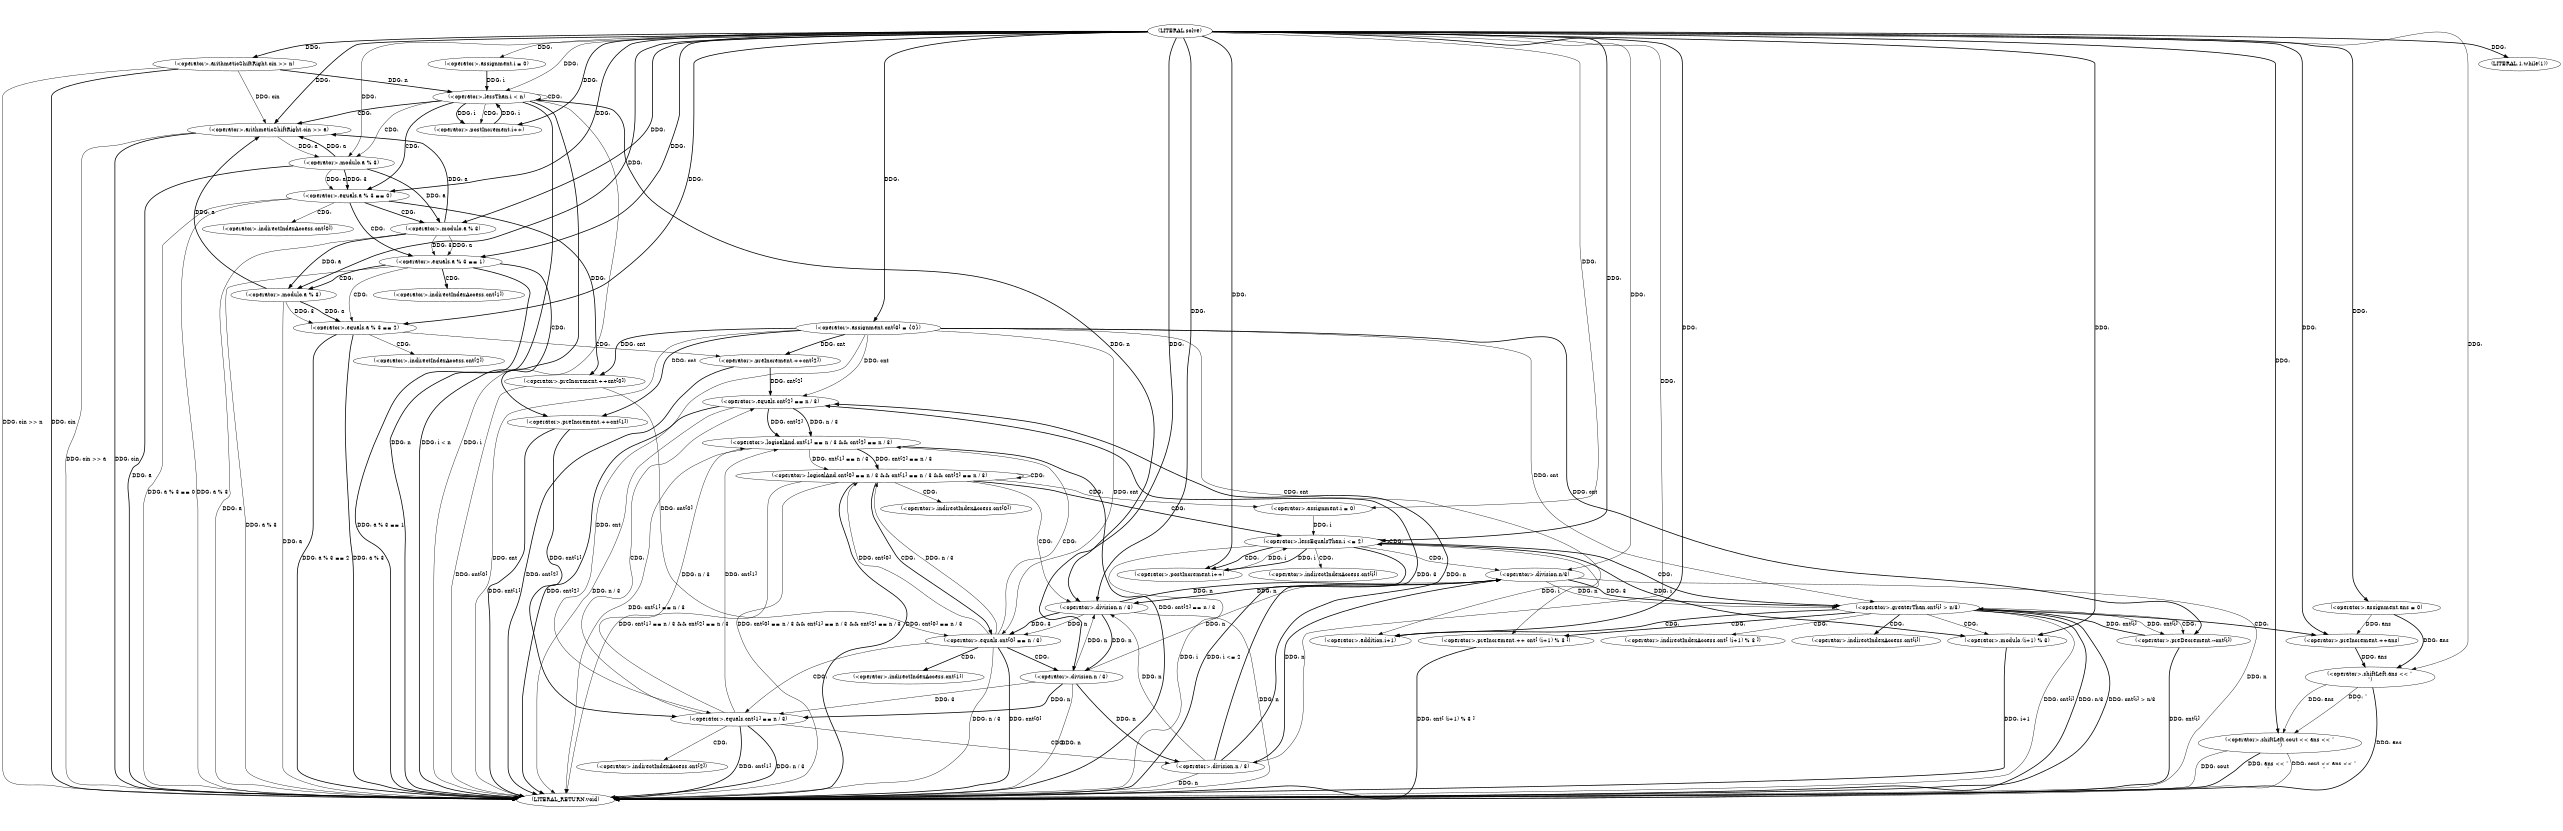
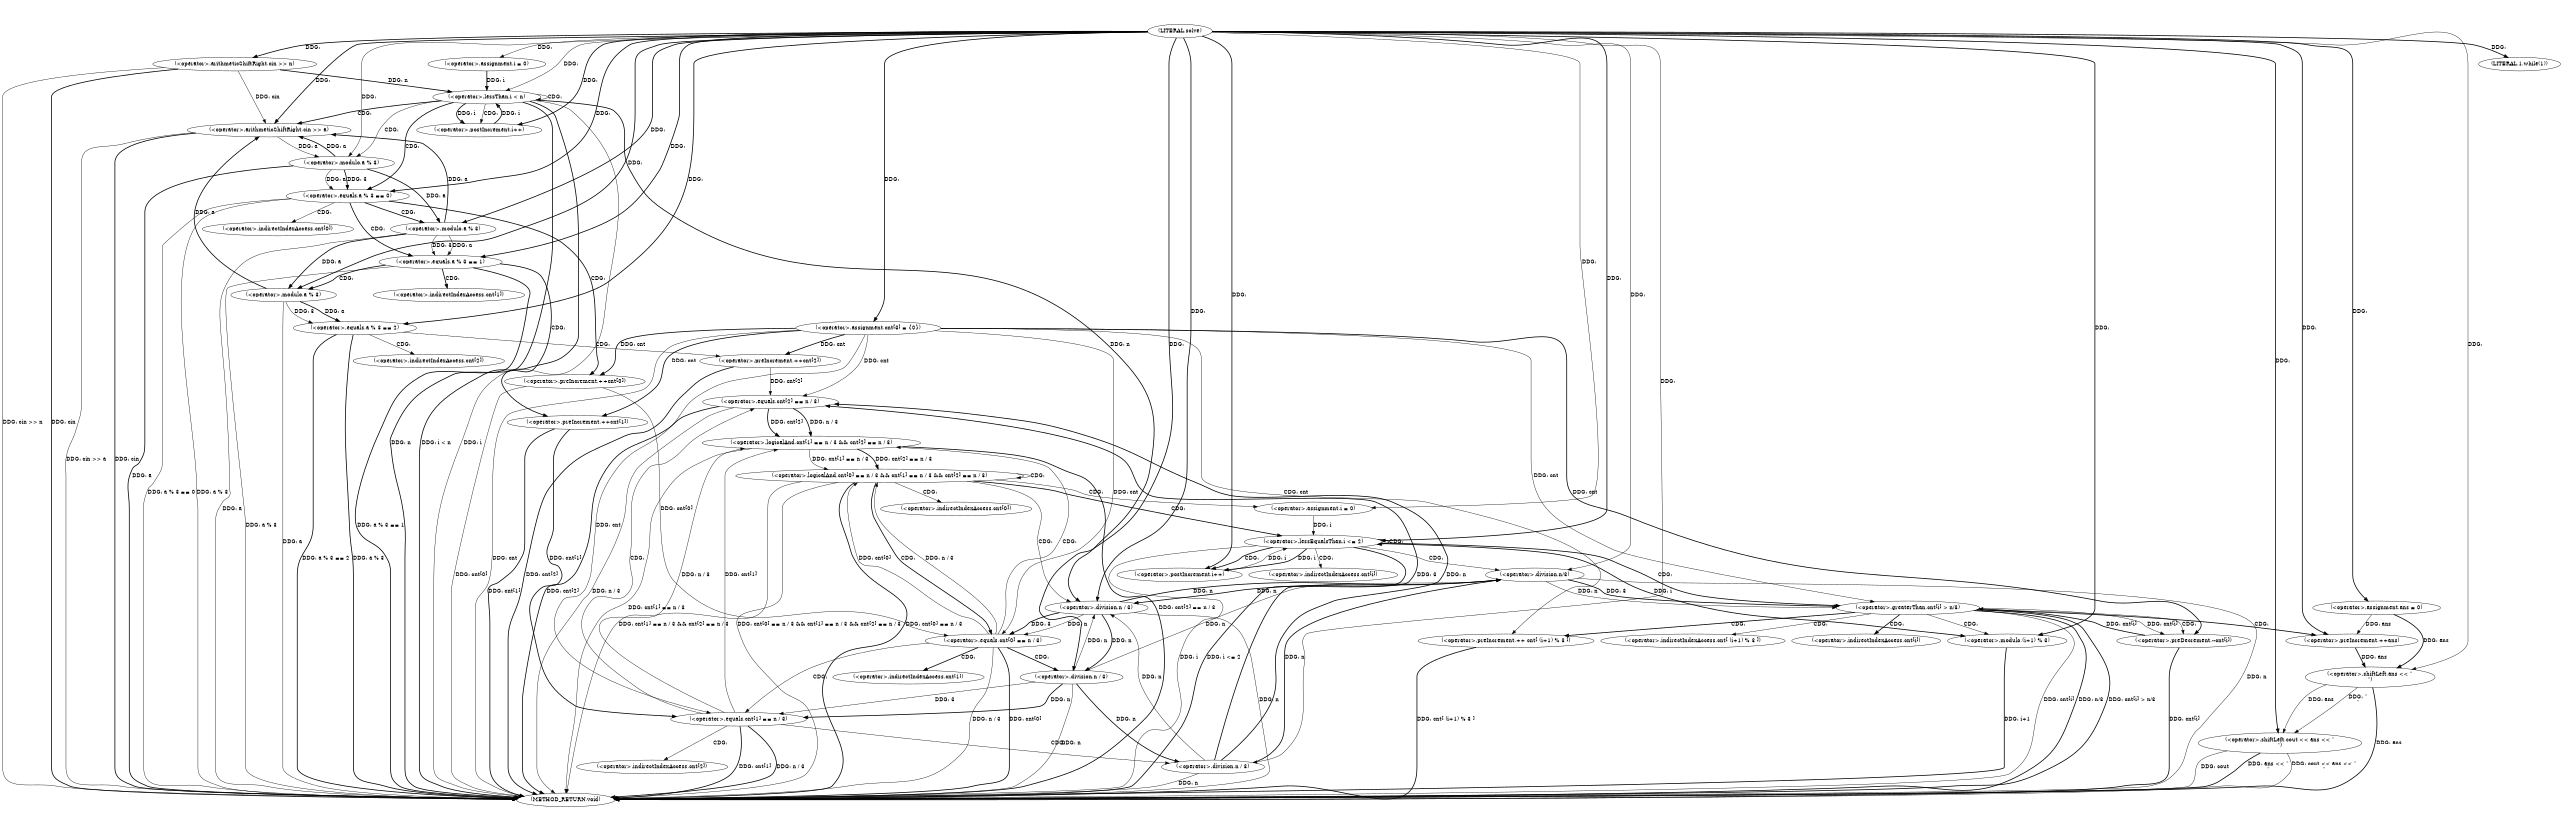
  digraph {
    edge [style=bold]
    n1 [label="(LITERAL,solve)"]
    n2 [label="(<operator>.arithmeticShiftRight,cin >> n)"]
    n3 [label="(<operator>.assignment,cnt[3] = {0})"]
    n4 [label="(<operator>.assignment,ans = 0)"]
    n5 [label="(<operator>.shiftLeft,cout << ans << \"\n\")"]
    n6 [label="(<operator>.assignment,i = 0)"]
    n7 [label="(<operator>.lessThan,i < n)"]
    n8 [label="(<operator>.postIncrement,i++)"]
    n9 [label="(LITERAL,1,while(1))"]
    n10 [label="(<operator>.arithmeticShiftRight,cin >> a)"]
    n11 [label="(<operator>.shiftLeft,ans << \"\n\")"]
    n12 [label="(<operator>.equals,a % 3 == 0)"]
    n13 [label="(<operator>.assignment,i = 0)"]
    n14 [label="(<operator>.lessEqualsThan,i <= 2)"]
    n15 [label="(<operator>.postIncrement,i++)"]
    n16 [label="(<operator>.modulo,a % 3)"]
    n17 [label="(<operator>.equals,a % 3 == 1)"]
    n18 [label="(<operator>.division,n / 3)"]
    n19 [label="(<operator>.preIncrement,++ans)"]
    n20 [label="(<operator>.modulo,a % 3)"]
    n21 [label="(<operator>.equals,a % 3 == 2)"]
    n22 [label="(<operator>.division,n / 3)"]
    n23 [label="(<operator>.division,n / 3)"]
    n24 [label="(<operator>.division,n/3)"]
    n25 [label="(<operator>.modulo,a % 3)"]
    n26 [label="(<operator>.modulo,(i+1) % 3)"]
-   n27 [label="(<operator>.addition,i+1)"]
-   n28 [label="(LITERAL_RETURN,void)"]
+   n28 [label="(METHOD_RETURN,void)"]
    n29 [label="(<operator>.preIncrement,++cnt[0])"]
    n30 [label="(<operator>.preIncrement,++cnt[1])"]
    n31 [label="(<operator>.equals,cnt[0] == n / 3)"]
    n32 [label="(<operator>.greaterThan,cnt[i] > n/3)"]
    n33 [label="(<operator>.equals,cnt[1] == n / 3)"]
    n34 [label="(<operator>.equals,cnt[2] == n / 3)"]
    n35 [label="(<operator>.preDecrement,--cnt[i])"]
    n36 [label="(<operator>.preIncrement,++ cnt[ (i+1) % 3 ])"]
    n37 [label="(<operator>.preIncrement,++cnt[2])"]
    n38 [label="(<operator>.indirectIndexAccess,cnt[0])"]
    n39 [label="(<operator>.indirectIndexAccess,cnt[i])"]
    n40 [label="(<operator>.indirectIndexAccess,cnt[1])"]
    n41 [label="(<operator>.indirectIndexAccess,cnt[2])"]
    n42 [label="(<operator>.logicalAnd,cnt[0] == n / 3 && cnt[1] == n / 3 && cnt[2] == n / 3)"]
    n43 [label="(<operator>.logicalAnd,cnt[1] == n / 3 && cnt[2] == n / 3)"]
    n44 [label="(<operator>.indirectIndexAccess,cnt[1])"]
    n45 [label="(<operator>.indirectIndexAccess,cnt[i])"]
    n46 [label="(<operator>.indirectIndexAccess,cnt[ (i+1) % 3 ])"]
    n47 [label="(<operator>.indirectIndexAccess,cnt[2])"]
    n48 [label="(<operator>.indirectIndexAccess,cnt[0])"]
    n1 -> n2 [label="DDG: "]
    n1 -> n3 [label="DDG: "]
    n1 -> n4 [label="DDG: "]
    n1 -> n5 [label="DDG: "]
    n1 -> n6 [label="DDG: " style=solid]
    n1 -> n7 [label="DDG: " style=solid]
    n1 -> n8 [label="DDG: "]
    n1 -> n9 [label="DDG: "]
    n1 -> n10 [label="DDG: "]
    n1 -> n11 [label="DDG: " style=solid]
    n1 -> n12 [label="DDG: "]
    n1 -> n13 [label="DDG: " style=solid]
    n1 -> n14 [label="DDG: "]
    n1 -> n15 [label="DDG: "]
    n1 -> n16 [label="DDG: " style=solid]
    n1 -> n17 [label="DDG: "]
    n1 -> n18 [label="DDG: "]
    n1 -> n19 [label="DDG: "]
    n1 -> n20 [label="DDG: "]
    n1 -> n21 [label="DDG: "]
    n1 -> n22 [label="DDG: "]
    n1 -> n23 [label="DDG: " style=solid]
    n1 -> n24 [label="DDG: " style=solid]
    n1 -> n25 [label="DDG: "]
    n1 -> n26 [label="DDG: "]
-   n1 -> n27 [label="DDG: "]
    n2 -> n7 [label="DDG: n"]
    n2 -> n10 [label="DDG: cin" style=solid]
    n2 -> n28 [label="DDG: cin"]
    n2 -> n28 [label="DDG: cin >> n" style=solid]
    n3 -> n28 [label="DDG: cnt" style=solid]
    n3 -> n29 [label="DDG: cnt"]
    n3 -> n30 [label="DDG: cnt"]
    n3 -> n31 [label="DDG: cnt" style=solid]
    n3 -> n32 [label="DDG: cnt" style=solid]
    n3 -> n33 [label="DDG: cnt" style=solid]
    n3 -> n34 [label="DDG: cnt" style=solid]
    n3 -> n35 [label="DDG: cnt"]
    n3 -> n36 [label="CDG: cnt" style=solid]
    n3 -> n37 [label="DDG: cnt"]
    n4 -> n11 [label="DDG: ans"]
    n4 -> n19 [label="DDG: ans" style=solid]
    n5 -> n28 [label="DDG: ans << \"\n\""]
    n5 -> n28 [label="DDG: cout << ans << \"\n\"" style=solid]
    n5 -> n28 [label="DDG: cout" style=solid]
    n6 -> n7 [label="DDG: i"]
    n7 -> n7 [label="CDG: " style=solid]
    n7 -> n8 [label="DDG: i"]
    n7 -> n8 [label="CDG: " style=solid]
    n7 -> n10 [label="CDG: "]
    n7 -> n12 [label="CDG: "]
    n7 -> n16 [label="CDG: " style=solid]
    n7 -> n18 [label="DDG: n"]
    n7 -> n28 [label="DDG: i" style=solid]
    n7 -> n28 [label="DDG: n"]
    n7 -> n28 [label="DDG: i < n"]
    n8 -> n7 [label="DDG: i"]
    n10 -> n16 [label="DDG: a" style=solid]
    n10 -> n28 [label="DDG: cin"]
    n10 -> n28 [label="DDG: cin >> a" style=solid]
    n11 -> n5 [label="DDG: ans" style=solid]
    n11 -> n5 [label="DDG: \"\n\"" style=solid]
    n11 -> n28 [label="DDG: ans"]
    n12 -> n17 [label="CDG: "]
    n12 -> n20 [label="CDG: "]
    n12 -> n28 [label="DDG: a % 3" style=solid]
    n12 -> n28 [label="DDG: a % 3 == 0" style=solid]
-   n12 -> n29 [label="DDG: "]
+   n12 -> n29 [label="CDG: "]
    n12 -> n38 [label="CDG: " style=solid]
    n13 -> n14 [label="DDG: i" style=solid]
    n14 -> n14 [label="CDG: "]
    n14 -> n15 [label="DDG: i"]
    n14 -> n15 [label="CDG: "]
    n14 -> n24 [label="CDG: " style=solid]
    n14 -> n26 [label="DDG: i"]
-   n14 -> n27 [label="DDG: i" style=solid]
    n14 -> n28 [label="DDG: i" style=solid]
    n14 -> n28 [label="DDG: i <= 2"]
    n14 -> n32 [label="CDG: "]
    n14 -> n39 [label="CDG: " style=solid]
    n15 -> n14 [label="DDG: i" style=solid]
    n16 -> n10 [label="DDG: a"]
    n16 -> n12 [label="DDG: a" style=solid]
    n16 -> n12 [label="DDG: 3"]
    n16 -> n20 [label="DDG: a"]
    n16 -> n28 [label="DDG: a"]
-   n17 -> n21 [label="CDG: " style=solid]
    n17 -> n25 [label="CDG: "]
    n17 -> n28 [label="DDG: a % 3" style=solid]
    n17 -> n28 [label="DDG: a % 3 == 1"]
    n17 -> n30 [label="CDG: "]
    n17 -> n40 [label="CDG: "]
    n18 -> n22 [label="DDG: n"]
    n18 -> n24 [label="DDG: n"]
    n18 -> n28 [label="DDG: n" style=solid]
    n18 -> n31 [label="DDG: n" style=solid]
    n18 -> n31 [label="DDG: 3"]
    n19 -> n11 [label="DDG: ans"]
    n20 -> n10 [label="DDG: a"]
    n20 -> n17 [label="DDG: 3" style=solid]
    n20 -> n17 [label="DDG: a" style=solid]
    n20 -> n25 [label="DDG: a"]
    n20 -> n28 [label="DDG: a" style=solid]
    n21 -> n28 [label="DDG: a % 3"]
    n21 -> n28 [label="DDG: a % 3 == 2"]
    n21 -> n37 [label="CDG: " style=solid]
    n21 -> n41 [label="CDG: " style=solid]
    n22 -> n18 [label="DDG: n" style=solid]
    n22 -> n23 [label="DDG: n"]
    n22 -> n24 [label="DDG: n" style=solid]
    n22 -> n28 [label="DDG: n" style=solid]
    n22 -> n33 [label="DDG: n"]
    n22 -> n33 [label="DDG: 3" style=solid]
    n23 -> n18 [label="DDG: n" style=solid]
    n23 -> n24 [label="DDG: n"]
    n23 -> n28 [label="DDG: n" style=solid]
    n23 -> n34 [label="DDG: 3"]
    n23 -> n34 [label="DDG: n"]
    n24 -> n18 [label="DDG: n"]
    n24 -> n28 [label="DDG: n" style=solid]
    n24 -> n32 [label="DDG: n" style=solid]
    n24 -> n32 [label="DDG: 3"]
    n25 -> n10 [label="DDG: a"]
    n25 -> n21 [label="DDG: a"]
    n25 -> n21 [label="DDG: 3" style=solid]
    n25 -> n28 [label="DDG: a" style=solid]
    n26 -> n28 [label="DDG: i+1"]
    n29 -> n28 [label="DDG: cnt[0]" style=solid]
    n29 -> n31 [label="DDG: cnt[0]" style=solid]
    n30 -> n28 [label="DDG: cnt[1]"]
    n30 -> n33 [label="DDG: cnt[1]"]
    n31 -> n22 [label="CDG: "]
    n31 -> n28 [label="DDG: cnt[0]"]
    n31 -> n28 [label="DDG: n / 3" style=solid]
    n31 -> n33 [label="CDG: " style=solid]
    n31 -> n42 [label="DDG: cnt[0]" style=solid]
    n31 -> n42 [label="DDG: n / 3" style=solid]
    n31 -> n43 [label="CDG: " style=solid]
    n31 -> n44 [label="CDG: "]
    n32 -> n19 [label="CDG: "]
    n32 -> n26 [label="CDG: " style=solid]
-   n32 -> n27 [label="CDG: "]
    n32 -> n28 [label="DDG: cnt[i]" style=solid]
    n32 -> n28 [label="DDG: n/3"]
    n32 -> n28 [label="DDG: cnt[i] > n/3"]
    n32 -> n35 [label="DDG: cnt[i]" style=solid]
    n32 -> n35 [label="CDG: " style=solid]
    n32 -> n36 [label="CDG: "]
    n32 -> n45 [label="CDG: "]
    n32 -> n46 [label="CDG: " style=solid]
    n33 -> n23 [label="CDG: " style=solid]
    n33 -> n28 [label="DDG: cnt[1]"]
    n33 -> n28 [label="DDG: n / 3"]
    n33 -> n34 [label="CDG: " style=solid]
    n33 -> n43 [label="DDG: n / 3" style=solid]
    n33 -> n43 [label="DDG: cnt[1]" style=solid]
    n33 -> n47 [label="CDG: " style=solid]
    n34 -> n28 [label="DDG: cnt[2]"]
    n34 -> n28 [label="DDG: n / 3" style=solid]
    n34 -> n43 [label="DDG: cnt[2]"]
    n34 -> n43 [label="DDG: n / 3"]
    n35 -> n28 [label="DDG: cnt[i]"]
    n35 -> n32 [label="DDG: cnt[i]"]
    n36 -> n28 [label="DDG: cnt[ (i+1) % 3 ]"]
    n37 -> n28 [label="DDG: cnt[2]"]
-   n37 -> n34 [label="DDG: cnt[2]"]
+   n37 -> n34 [label="DDG: cnt[2]" style=solid]
    n42 -> n13 [label="CDG: " style=solid]
    n42 -> n14 [label="CDG: "]
    n42 -> n18 [label="CDG: " style=solid]
    n42 -> n28 [label="DDG: cnt[0] == n / 3"]
    n42 -> n28 [label="DDG: cnt[1] == n / 3 && cnt[2] == n / 3" style=solid]
    n42 -> n28 [label="DDG: cnt[0] == n / 3 && cnt[1] == n / 3 && cnt[2] == n / 3" style=solid]
    n42 -> n31 [label="CDG: "]
    n42 -> n42 [label="CDG: " style=solid]
    n42 -> n48 [label="CDG: " style=solid]
    n43 -> n28 [label="DDG: cnt[1] == n / 3" style=solid]
    n43 -> n28 [label="DDG: cnt[2] == n / 3"]
    n43 -> n42 [label="DDG: cnt[2] == n / 3"]
    n43 -> n42 [label="DDG: cnt[1] == n / 3" style=solid]
  }
